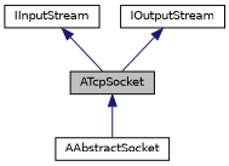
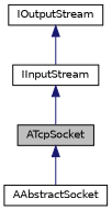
  digraph {
    node [color=black fillcolor=white fontname=Helvetica fontsize=10 shape=record style=filled]
    edge [color=midnightblue dir=back fontname=Helvetica fontsize=10 labelfontname=Helvetica labelfontsize=10 style=solid]
    n1 [fillcolor=grey75 fontcolor=black height=0.2 label=ATcpSocket width=0.4]
    n2 [height=0.2 label=AAbstractSocket width=0.4]
    n3 [height=0.2 label=IInputStream width=0.4]
    n4 [height=0.2 label=IOutputStream width=0.4]
    n1 -> n2
    n3 -> n1
-   n4 -> n1
+   n4 -> n3
  }
